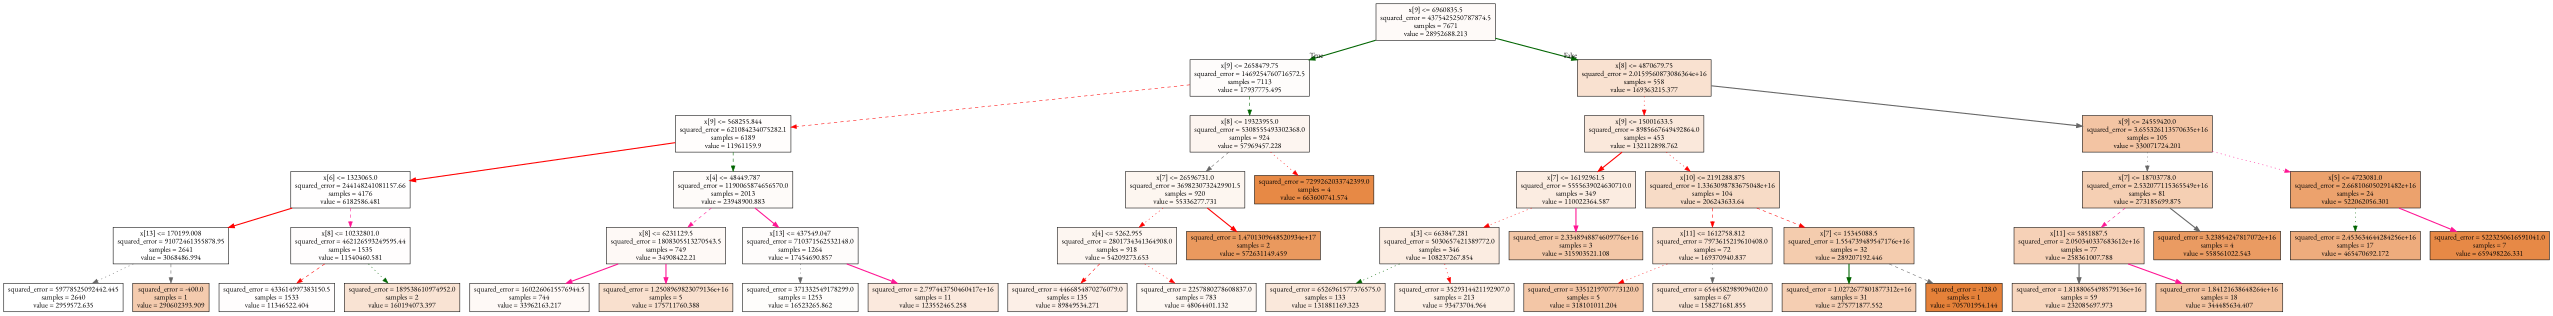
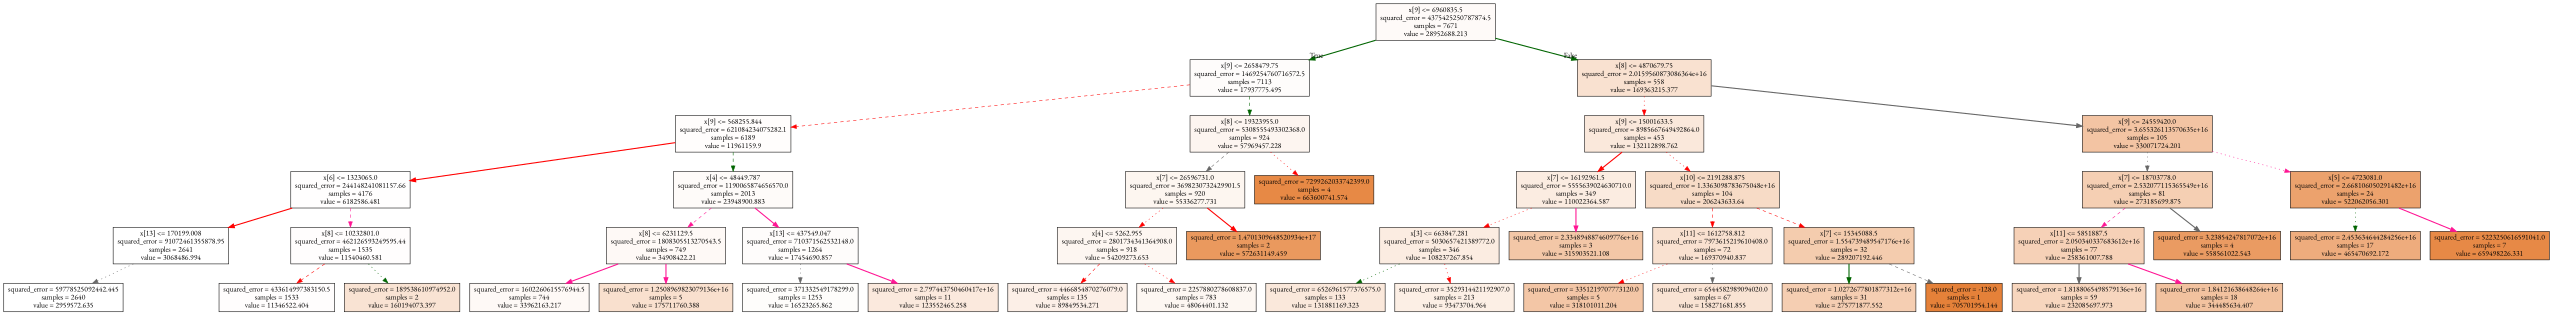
  digraph {
    fontname="EB Garamond"
    node [color=black fillcolor="#fefcfb" fontname="EB Garamond" shape=box style=filled]
    edge [fontname="EB Garamond" color=red style=bold]
    n1 [fillcolor="#fefaf8" label="x[9] <= 6960835.5\nsquared_error = 4375425250787874.5\nsamples = 7671\nvalue = 28952688.213"]
    n2 [label="x[9] <= 2658479.75\nsquared_error = 1469254760716572.5\nsamples = 7113\nvalue = 17937775.495"]
    n3 [fillcolor="#f9e1d0" label="x[8] <= 4870679.75\nsquared_error = 2.0159560873086364e+16\nsamples = 558\nvalue = 169363215.377"]
    n4 [fillcolor="#fffdfc" label="x[9] <= 568255.844\nsquared_error = 621084234075282.1\nsamples = 6189\nvalue = 11961159.9"]
    n5 [fillcolor="#fdf5f0" label="x[8] <= 19323955.0\nsquared_error = 5308555493302368.0\nsamples = 924\nvalue = 57969457.228"]
    n6 [fillcolor="#fffefe" label="x[6] <= 1323065.0\nsquared_error = 244148241081157.66\nsamples = 4176\nvalue = 6182586.481"]
    n7 [fillcolor="#fefbf9" label="x[4] <= 48449.787\nsquared_error = 1190065874656570.0\nsamples = 2013\nvalue = 23948900.883"]
    n8 [fillcolor="#ffffff" label="x[13] <= 170199.008\nsquared_error = 91072461355878.95\nsamples = 2641\nvalue = 3068486.994"]
    n9 [fillcolor="#fffdfd" label="x[8] <= 10232801.0\nsquared_error = 462126593249595.44\nsamples = 1535\nvalue = 11540460.581"]
    n10 [fillcolor="#ffffff" label="squared_error = 59778525092442.445\nsamples = 2640\nvalue = 2959572.635"]
-   n11 [fillcolor="#f4cbae" label="squared_error = -400.0\nsamples = 1\nvalue = 290602393.909"]
    n12 [fillcolor="#fffdfd" label="squared_error = 433614997383150.5\nsamples = 1533\nvalue = 11346522.404"]
    n13 [fillcolor="#f9e3d3" label="squared_error = 189538610974952.0\nsamples = 2\nvalue = 160194073.397"]
    n14 [fillcolor="#fef9f6" label="x[8] <= 6231129.5\nsquared_error = 1808305513270543.5\nsamples = 749\nvalue = 34908422.21"]
    n15 [label="x[13] <= 437549.047\nsquared_error = 710371562532148.0\nsamples = 1264\nvalue = 17454690.857"]
    n16 [fillcolor="#fef9f6" label="squared_error = 1602260615576944.5\nsamples = 744\nvalue = 33962163.217"]
    n17 [fillcolor="#f9e0ce" label="squared_error = 1.2508969823079136e+16\nsamples = 5\nvalue = 175711760.388"]
    n18 [fillcolor="#fefdfb" label="squared_error = 371332549178299.0\nsamples = 1253\nvalue = 16523265.862"]
    n19 [fillcolor="#fbe9dd" label="squared_error = 2.797443750460417e+16\nsamples = 11\nvalue = 123552465.258"]
    n20 [fillcolor="#fdf6f0" label="x[7] <= 26596731.0\nsquared_error = 3698230732429901.5\nsamples = 920\nvalue = 55336277.731"]
    n21 [fillcolor="#e78945" label="squared_error = 7299262033742399.0\nsamples = 4\nvalue = 663600741.574"]
    n22 [fillcolor="#fdf6f1" label="x[4] <= 5262.955\nsquared_error = 2801734341364908.0\nsamples = 918\nvalue = 54209273.653"]
    n23 [fillcolor="#ea995e" label="squared_error = 1.4701309648520934e+17\nsamples = 2\nvalue = 572631149.459"]
    n24 [fillcolor="#fcefe7" label="squared_error = 4466854870276079.0\nsamples = 135\nvalue = 89849534.271"]
    n25 [fillcolor="#fdf7f2" label="squared_error = 2257880278608837.0\nsamples = 783\nvalue = 48064401.132"]
    n26 [fillcolor="#fae8db" label="x[9] <= 15001633.5\nsquared_error = 8985667649492864.0\nsamples = 453\nvalue = 132112898.762"]
    n27 [fillcolor="#f3c4a3" label="x[9] <= 24559420.0\nsquared_error = 3.655326113570635e+16\nsamples = 105\nvalue = 330071724.201"]
    n28 [fillcolor="#fbece1" label="x[7] <= 16192961.5\nsquared_error = 5555639024630710.0\nsamples = 349\nvalue = 110022364.587"]
    n29 [fillcolor="#f7dbc6" label="x[10] <= 2191288.875\nsquared_error = 1.3363098783675048e+16\nsamples = 104\nvalue = 206243633.64"]
    n30 [fillcolor="#fbece1" label="x[3] <= 663847.281\nsquared_error = 5030657421389772.0\nsamples = 346\nvalue = 108237267.854"]
    n31 [fillcolor="#f3c7a7" label="squared_error = 2.3348948874609776e+16\nsamples = 3\nvalue = 315903521.108"]
    n32 [fillcolor="#fae8db" label="squared_error = 6526961577376575.0\nsamples = 133\nvalue = 131881169.323"]
    n33 [fillcolor="#fcefe5" label="squared_error = 3529314421192907.0\nsamples = 213\nvalue = 93473704.964"]
    n34 [fillcolor="#f9e1d0" label="x[11] <= 1612758.812\nsquared_error = 7973615219610408.0\nsamples = 72\nvalue = 169370940.837"]
    n35 [fillcolor="#f4ccae" label="x[7] <= 15345088.5\nsquared_error = 1.554739489547176e+16\nsamples = 32\nvalue = 289207192.446"]
    n36 [fillcolor="#f3c6a6" label="squared_error = 3351219707773120.0\nsamples = 5\nvalue = 318101011.204"]
    n37 [fillcolor="#f9e3d3" label="squared_error = 6544582989094020.0\nsamples = 67\nvalue = 158271681.855"]
    n38 [fillcolor="#f5ceb2" label="squared_error = 1.0272677801877312e+16\nsamples = 31\nvalue = 275771877.552"]
    n39 [fillcolor="#e58139" label="squared_error = -128.0\nsamples = 1\nvalue = 705701954.144"]
    n40 [fillcolor="#f5cfb3" label="x[7] <= 18703778.0\nsquared_error = 2.532077115365549e+16\nsamples = 81\nvalue = 273185699.875"]
    n41 [fillcolor="#eca26d" label="x[5] <= 4723081.0\nsquared_error = 2.668106050291482e+16\nsamples = 24\nvalue = 522062056.301"]
    n42 [fillcolor="#f6d1b7" label="x[11] <= 5851887.5\nsquared_error = 2.050340337683612e+16\nsamples = 77\nvalue = 258361007.788"]
    n43 [fillcolor="#ea9b62" label="squared_error = 3.23854247817072e+16\nsamples = 4\nvalue = 558561022.543"]
    n44 [fillcolor="#f7d6be" label="squared_error = 1.8188065498579136e+16\nsamples = 59\nvalue = 232085697.973"]
    n45 [fillcolor="#f2c29f" label="squared_error = 1.84121638648264e+16\nsamples = 18\nvalue = 344485634.407"]
    n46 [fillcolor="#eeac7d" label="squared_error = 2.453634644284256e+16\nsamples = 17\nvalue = 465470692.172"]
    n47 [fillcolor="#e78946" label="squared_error = 5223250616591041.0\nsamples = 7\nvalue = 659498226.331"]
    n1 -> n2 [headlabel=True labelangle=45 labeldistance=2.5 color=darkgreen]
    n1 -> n3 [headlabel=False labelangle=-45 labeldistance=2.5 color=darkgreen]
    n2 -> n4 [style=dashed]
    n2 -> n5 [color=darkgreen style=dashed]
    n3 -> n26 [style=dotted]
    n3 -> n27 [color=gray40]
    n4 -> n6
    n4 -> n7 [color=darkgreen style=dashed]
    n5 -> n20 [color=gray40 style=dashed]
    n5 -> n21 [style=dotted]
    n6 -> n8
    n6 -> n9 [color=deeppink style=dashed]
    n7 -> n14 [color=deeppink style=dashed]
    n7 -> n15 [color=deeppink]
    n8 -> n10 [color=gray40 style=dotted]
-   n8 -> n11 [color=gray40 style=dashed]
    n9 -> n12 [style=dashed]
    n9 -> n13 [color=darkgreen style=dotted]
    n14 -> n16 [color=deeppink]
    n14 -> n17 [color=deeppink]
    n15 -> n18 [color=gray40 style=dotted]
    n15 -> n19 [color=deeppink]
    n20 -> n22 [style=dotted]
    n20 -> n23
    n22 -> n24 [style=dashed]
    n22 -> n25 [style=dotted]
    n26 -> n28
    n26 -> n29 [style=dotted]
    n27 -> n40 [color=gray40 style=dotted]
    n27 -> n41 [color=deeppink style=dotted]
    n28 -> n30 [style=dotted]
    n28 -> n31 [color=deeppink]
    n29 -> n34 [style=dashed]
    n29 -> n35 [style=dashed]
    n30 -> n32 [color=darkgreen style=dotted]
    n30 -> n33 [style=dotted]
    n34 -> n36 [style=dotted]
    n34 -> n37 [color=gray40 style=dotted]
    n35 -> n38 [color=darkgreen]
    n35 -> n39 [color=gray40 style=dashed]
    n40 -> n42 [color=deeppink style=dashed]
    n40 -> n43 [color=gray40]
    n41 -> n46 [color=darkgreen style=dotted]
    n41 -> n47 [color=deeppink]
    n42 -> n44 [color=gray40]
    n42 -> n45 [color=deeppink]
  }
